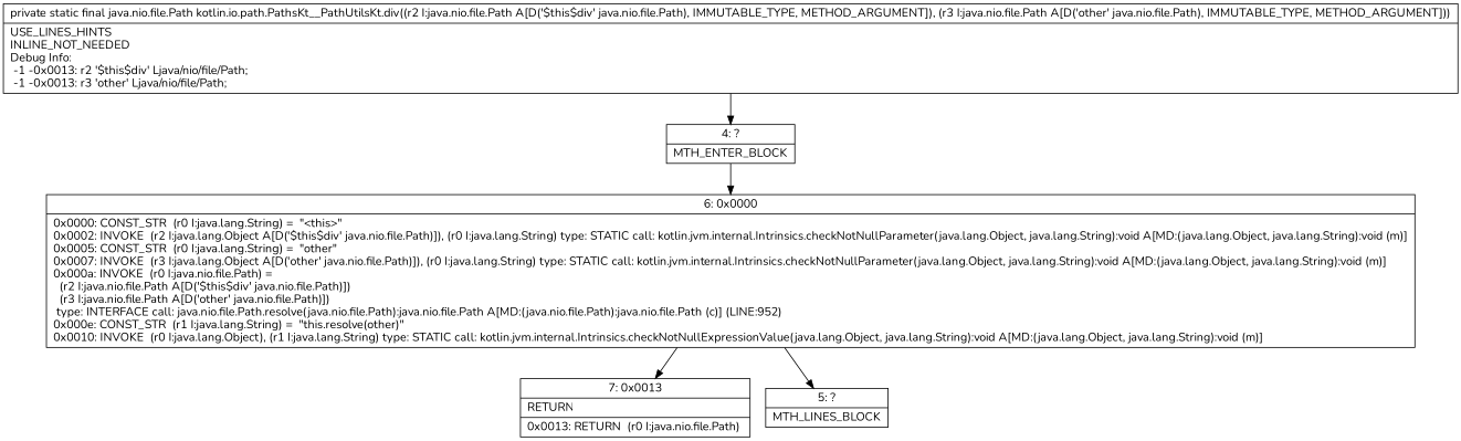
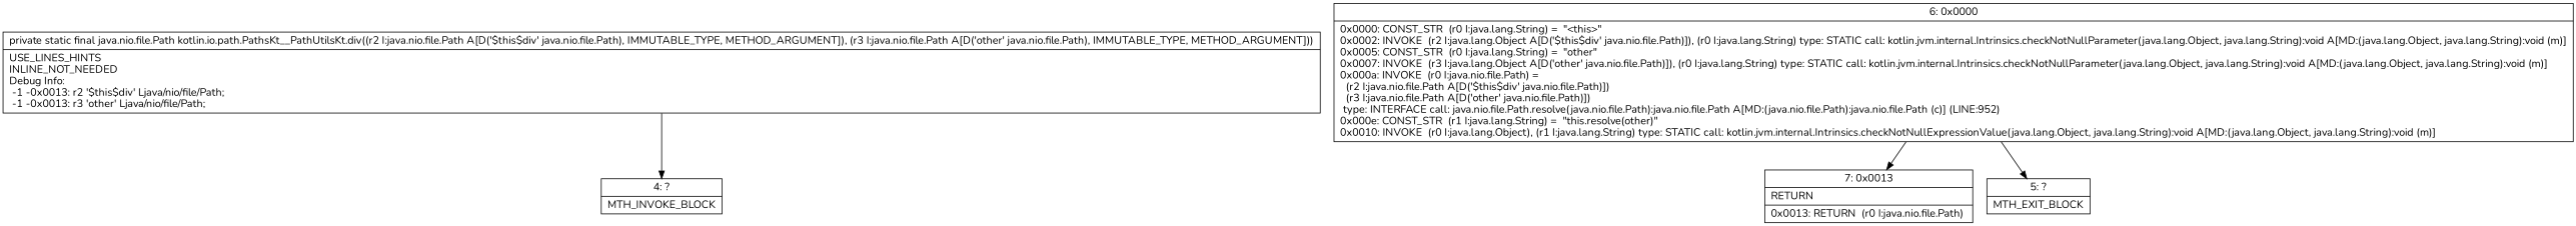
  digraph {
    fontname=Nunito
    node [fontname=Nunito shape=record]
    edge [fontname=Nunito]
-   n1 [label="{4\:\ ?|MTH_ENTER_BLOCK\l}"]
+   n1 [label="{4\:\ ?|MTH_INVOKE_BLOCK\l}"]
    n2 [label="{6\:\ 0x0000|0x0000: CONST_STR  (r0 I:java.lang.String) =  \"\<this\>\" \l0x0002: INVOKE  (r2 I:java.lang.Object A[D('$this$div' java.nio.file.Path)]), (r0 I:java.lang.String) type: STATIC call: kotlin.jvm.internal.Intrinsics.checkNotNullParameter(java.lang.Object, java.lang.String):void A[MD:(java.lang.Object, java.lang.String):void (m)]\l0x0005: CONST_STR  (r0 I:java.lang.String) =  \"other\" \l0x0007: INVOKE  (r3 I:java.lang.Object A[D('other' java.nio.file.Path)]), (r0 I:java.lang.String) type: STATIC call: kotlin.jvm.internal.Intrinsics.checkNotNullParameter(java.lang.Object, java.lang.String):void A[MD:(java.lang.Object, java.lang.String):void (m)]\l0x000a: INVOKE  (r0 I:java.nio.file.Path) = \l  (r2 I:java.nio.file.Path A[D('$this$div' java.nio.file.Path)])\l  (r3 I:java.nio.file.Path A[D('other' java.nio.file.Path)])\l type: INTERFACE call: java.nio.file.Path.resolve(java.nio.file.Path):java.nio.file.Path A[MD:(java.nio.file.Path):java.nio.file.Path (c)] (LINE:952)\l0x000e: CONST_STR  (r1 I:java.lang.String) =  \"this.resolve(other)\" \l0x0010: INVOKE  (r0 I:java.lang.Object), (r1 I:java.lang.String) type: STATIC call: kotlin.jvm.internal.Intrinsics.checkNotNullExpressionValue(java.lang.Object, java.lang.String):void A[MD:(java.lang.Object, java.lang.String):void (m)]\l}"]
    n3 [label="{7\:\ 0x0013|RETURN\l|0x0013: RETURN  (r0 I:java.nio.file.Path) \l}"]
-   n4 [label="{5\:\ ?|MTH_LINES_BLOCK\l}"]
+   n4 [label="{5\:\ ?|MTH_EXIT_BLOCK\l}"]
    n5 [label="{private static final java.nio.file.Path kotlin.io.path.PathsKt__PathUtilsKt.div((r2 I:java.nio.file.Path A[D('$this$div' java.nio.file.Path), IMMUTABLE_TYPE, METHOD_ARGUMENT]), (r3 I:java.nio.file.Path A[D('other' java.nio.file.Path), IMMUTABLE_TYPE, METHOD_ARGUMENT]))  | USE_LINES_HINTS\lINLINE_NOT_NEEDED\lDebug Info:\l  \-1 \-0x0013: r2 '$this$div' Ljava\/nio\/file\/Path;\l  \-1 \-0x0013: r3 'other' Ljava\/nio\/file\/Path;\l}"]
-   n1 -> n2
    n2 -> n3
    n2 -> n4
    n5 -> n1
  }
